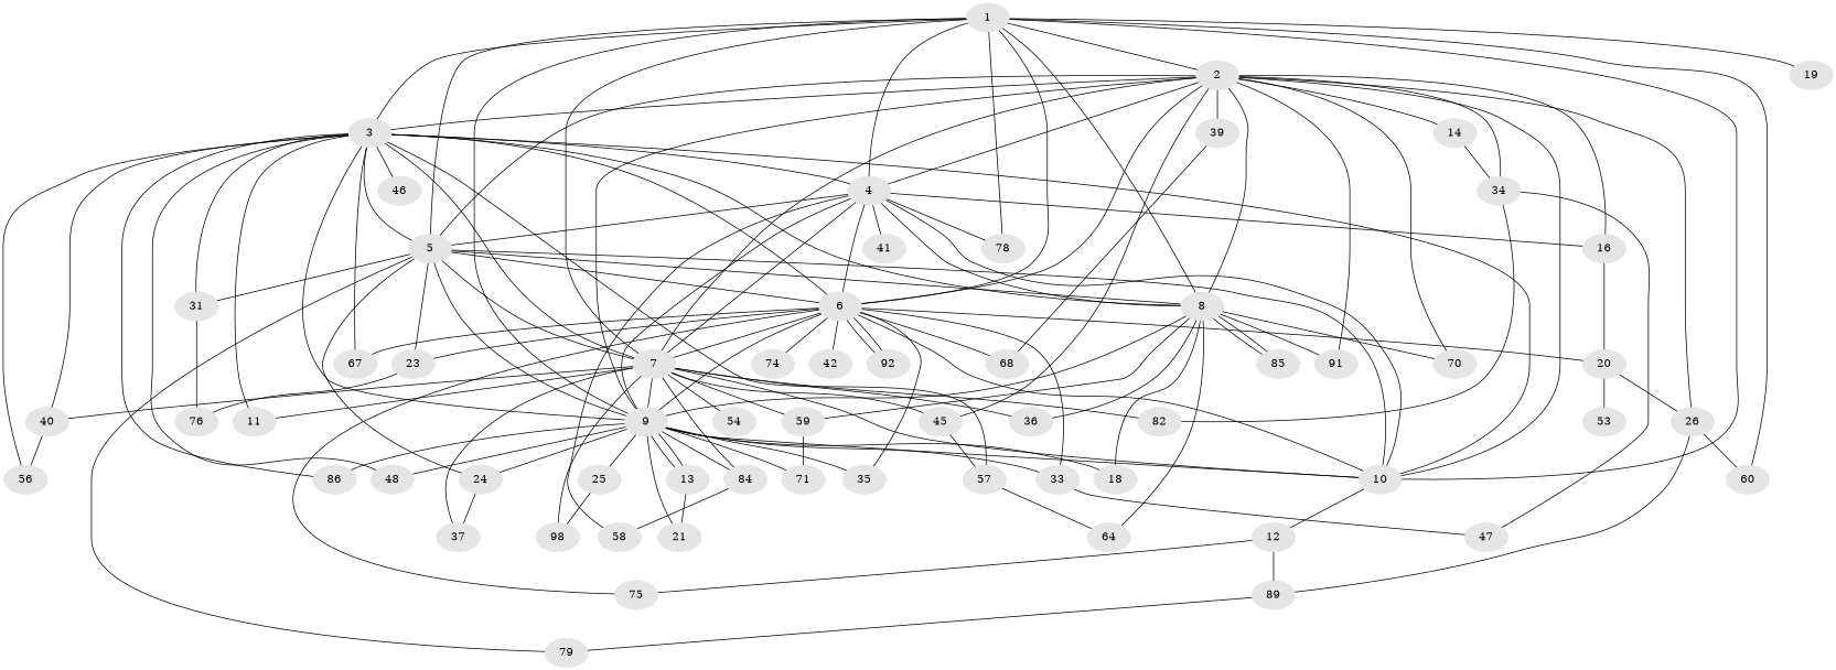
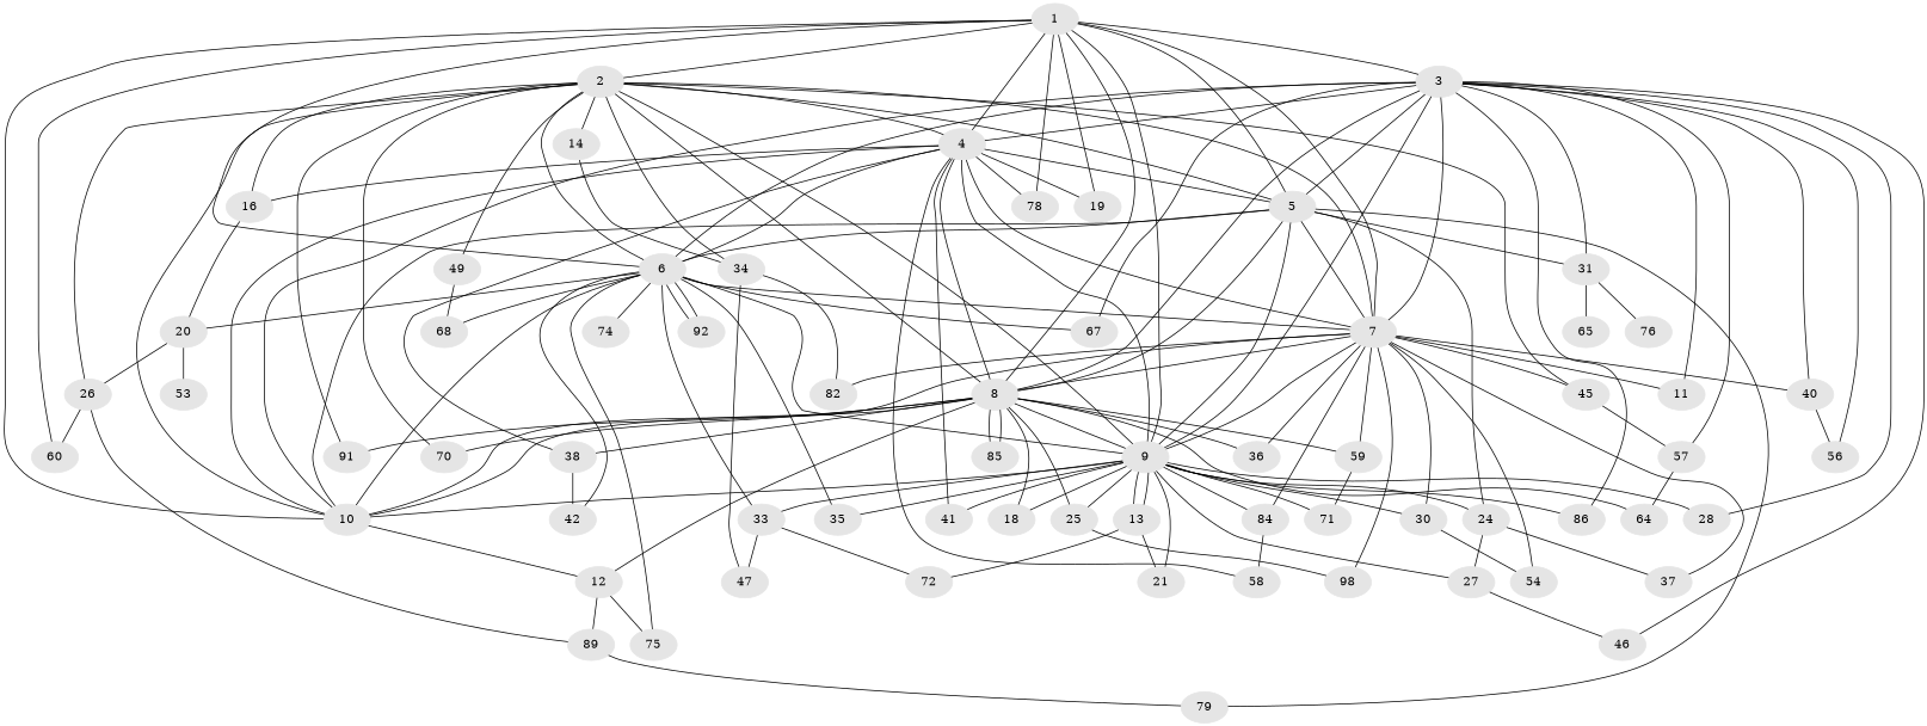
  graph {
    node [color=gray90 style=filled]
    1
    2
    3
    4
    5
    6
    7
    8
    9
    10
    60
    78
    19
    14
    16
    26
    34
-   39
+   39 [label=49]
    45
    n20 [label=91]
    70
    11
-   28 [label=48]
+   28
    31
    40
    46
    56
    57
    n29 [label=86]
    67
+   38
    41
    58
-   23
    24
    79
    74
    20
    33
    35
    42
    n42 [label=92]
    68
    75
+   30
    36
    37
    n48 [label=84]
    n49 [label=98]
    54
    59
    82
    12
    18
    25
    64
    n57 [label=85]
    13
    21
+   27
    71
    n62 [label=89]
    47
    76
+   65
    53
+   72
    1 -- 2
    1 -- 3
    1 -- 4
    1 -- 5
    1 -- 6
    1 -- 7
    1 -- 8
    1 -- 9
    1 -- 10
    1 -- 60
    1 -- 78
    1 -- 19
-   2 -- 3
    2 -- 4
    2 -- 5
    2 -- 6
    2 -- 7
    2 -- 8
    2 -- 9
    2 -- 10
    2 -- 14
    2 -- 16
    2 -- 26
    2 -- 34
    2 -- 39
    2 -- 45
    2 -- n20
    2 -- 70
    3 -- 4
    3 -- 5
    3 -- 6
    3 -- 7
    3 -- 8
    3 -- 9
    3 -- 10
    3 -- 11
    3 -- 28
    3 -- 31
    3 -- 40
    3 -- 46
    3 -- 56
    3 -- 57
    3 -- n29
    3 -- 67
    4 -- 5
    4 -- 6
    4 -- 7
    4 -- 8
    4 -- 9
    4 -- 10
    4 -- 78
+   4 -- 19
    4 -- 16
+   4 -- 38
    4 -- 41
    4 -- 58
    5 -- 6
    5 -- 7
    5 -- 8
    5 -- 9
    5 -- 10
    5 -- 31
-   5 -- 23
    5 -- 24
    5 -- 79
    6 -- 7
    6 -- 9
    6 -- 10
    6 -- 67
-   6 -- 23
    6 -- 74
    6 -- 20
    6 -- 33
    6 -- 35
    6 -- 42
    6 -- n42
    6 -- n42
    6 -- 68
    6 -- 75
+   7 -- 8
    7 -- 9
    7 -- 10
    7 -- 45
    7 -- 11
    7 -- 40
+   7 -- 30
    7 -- 36
    7 -- 37
    7 -- n48
    7 -- n49
    7 -- 54
    7 -- 59
    7 -- 82
    8 -- 9
+   8 -- 10
    8 -- n20
    8 -- 70
+   8 -- 38
    8 -- 36
    8 -- 59
+   8 -- 12
    8 -- 18
+   8 -- 25
    8 -- 64
    8 -- n57
    8 -- n57
    9 -- 10
    9 -- 28
    9 -- n29
+   9 -- 41
    9 -- 24
    9 -- 33
    9 -- 35
+   9 -- 30
    9 -- n48
    9 -- 18
    9 -- 25
    9 -- 13
    9 -- 13
    9 -- 21
+   9 -- 27
    9 -- 71
    10 -- 12
    14 -- 34
    16 -- 20
    26 -- 60
    26 -- n62
    34 -- 82
    34 -- 47
    39 -- 68
    45 -- 57
    31 -- 76
+   31 -- 65
    40 -- 56
    57 -- 64
-   23 -- 76
+   38 -- 42
    24 -- 37
+   24 -- 27
    20 -- 26
    20 -- 53
    33 -- 47
+   33 -- 72
+   30 -- 54
    n48 -- 58
    59 -- 71
    12 -- 75
    12 -- n62
    25 -- n49
    13 -- 21
+   13 -- 72
+   27 -- 46
    n62 -- 79
  }
